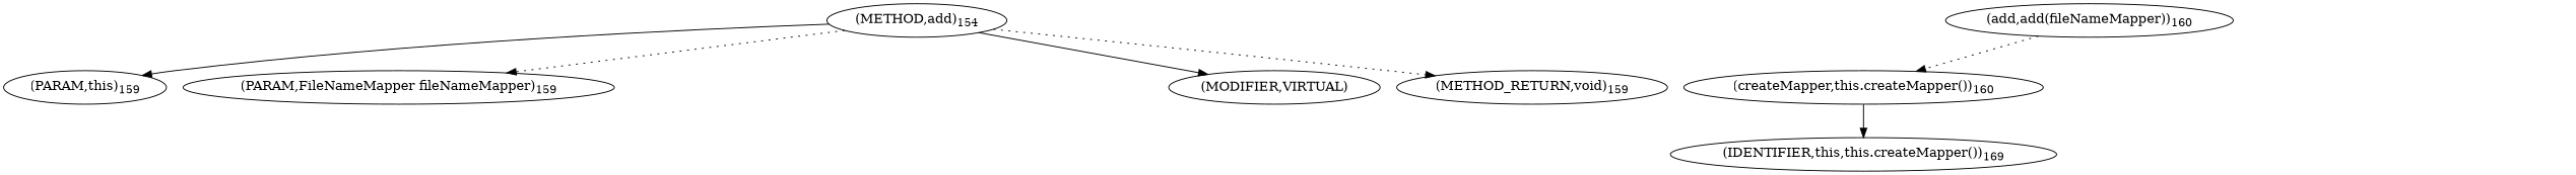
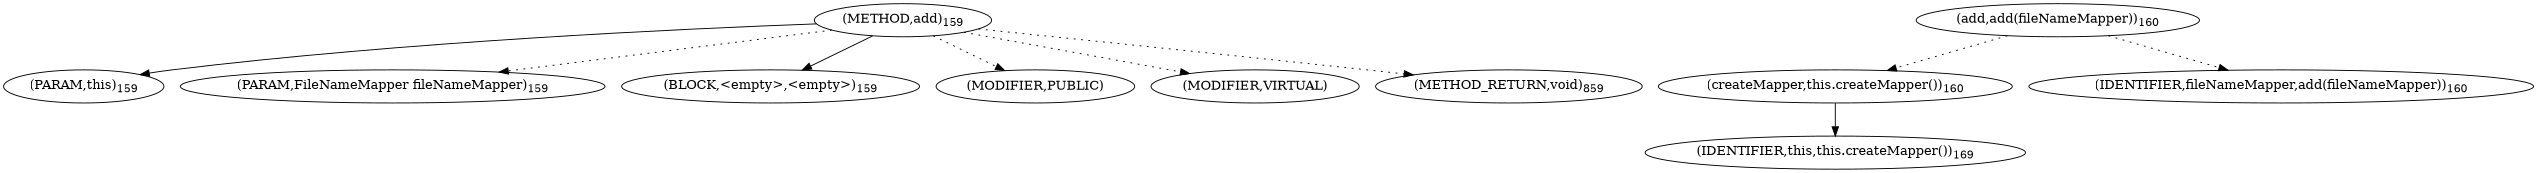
  digraph {
    edge [style=dotted]
-   n1 [label=<(METHOD,add)<SUB>154</SUB>>]
+   n1 [label=<(METHOD,add)<SUB>159</SUB>>]
    n2 [label=<(PARAM,this)<SUB>159</SUB>>]
    n3 [label=<(PARAM,FileNameMapper fileNameMapper)<SUB>159</SUB>>]
+   n4 [label=<(BLOCK,&lt;empty&gt;,&lt;empty&gt;)<SUB>159</SUB>>]
+   n5 [label=<(MODIFIER,PUBLIC)>]
    n6 [label=<(MODIFIER,VIRTUAL)>]
-   n7 [label=<(METHOD_RETURN,void)<SUB>159</SUB>>]
+   n7 [label=<(METHOD_RETURN,void)<SUB>859</SUB>>]
    n8 [label=<(add,add(fileNameMapper))<SUB>160</SUB>>]
    n9 [label=<(createMapper,this.createMapper())<SUB>160</SUB>>]
+   n10 [label=<(IDENTIFIER,fileNameMapper,add(fileNameMapper))<SUB>160</SUB>>]
    n11 [label=<(IDENTIFIER,this,this.createMapper())<SUB>169</SUB>>]
    n1 -> n2 [style=solid]
    n1 -> n3
-   n1 -> n6 [style=solid]
+   n1 -> n4 [style=solid]
+   n1 -> n5
+   n1 -> n6
    n1 -> n7
    n8 -> n9
+   n8 -> n10
    n9 -> n11 [style=solid]
  }
